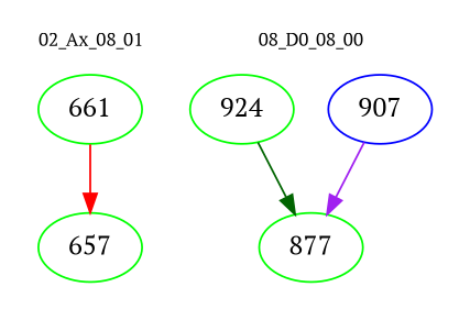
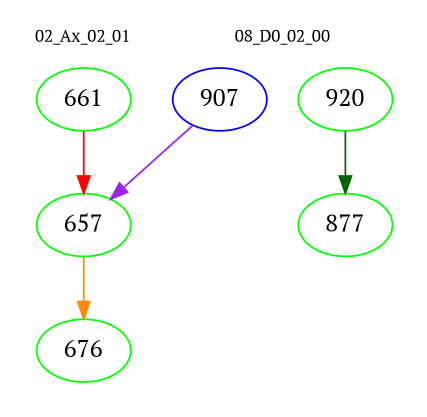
  digraph {
    fontname="PT Serif"
    node [color=green fontname="PT Serif"]
    edge [fontname="PT Serif"]
    n1 [label=661]
    n2 [label=657]
+   n3 [label=676]
    n4 [color=blue label=907]
    n5 [label=877]
-   n6 [label=924]
+   n6 [label=920]
    subgraph cluster_1 {
      color=white
      fontsize=10
-     label="02_Ax_08_01"
+     label="02_Ax_02_01"
      n1
      n2
+     n3
    }
    subgraph cluster_2 {
      color=white
      fontsize=10
-     label="08_D0_08_00"
+     label="08_D0_02_00"
      n4
      n5
      n6
    }
    n1 -> n2 [color=red]
-   n4 -> n5 [color=purple]
+   n2 -> n3 [color=darkorange]
+   n4 -> n2 [color=purple]
    n6 -> n5 [color=darkgreen]
  }
